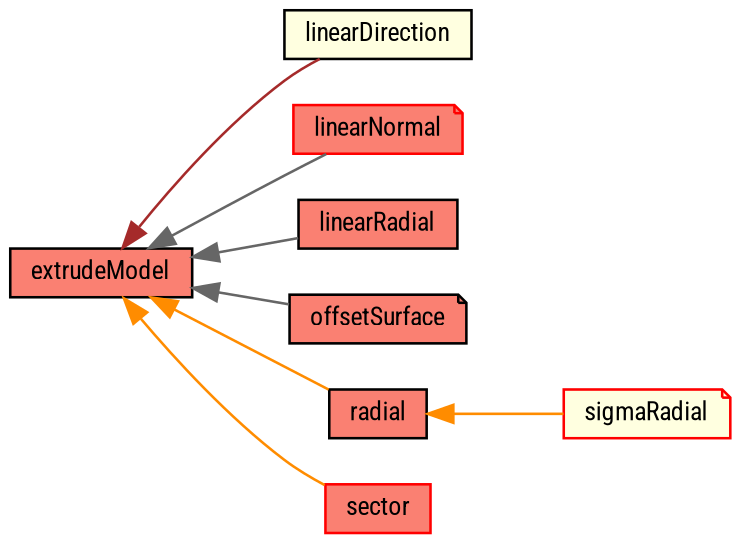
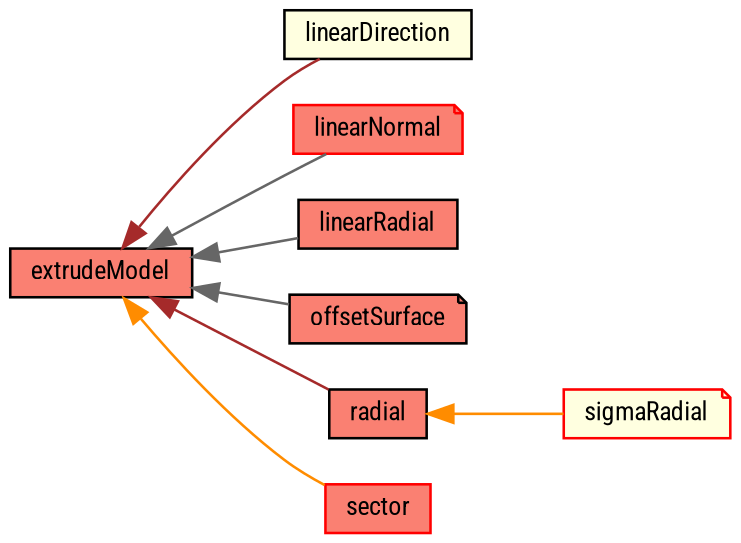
  digraph {
    fontname="Roboto Condensed"
    rankdir=LR
    node [color=black fillcolor=salmon fontname="Roboto Condensed" fontsize=10 shape=box style=filled]
    edge [color=gray40 dir=back fontname="Roboto Condensed" fontsize=10 labelfontname=Helvetica labelfontsize=10 style=solid]
    n1 [fontcolor=black height=0.2 label=extrudeModel width=0.4]
    n2 [fillcolor=lightyellow height=0.2 label=linearDirection width=0.4]
    n3 [color=red height=0.2 label=linearNormal shape=note width=0.4]
    n4 [height=0.2 label=linearRadial width=0.4]
    n5 [height=0.2 label=offsetSurface shape=note width=0.4]
    n6 [height=0.2 label=radial width=0.4]
    n7 [color=red height=0.2 label=sector width=0.4]
    n8 [color=red fillcolor=lightyellow height=0.2 label=sigmaRadial shape=note width=0.4]
    n1 -> n2 [color=brown]
    n1 -> n3
    n1 -> n4
    n1 -> n5
-   n1 -> n6 [color=darkorange]
+   n1 -> n6 [color=brown]
    n1 -> n7 [color=darkorange]
    n6 -> n8 [color=darkorange]
  }
